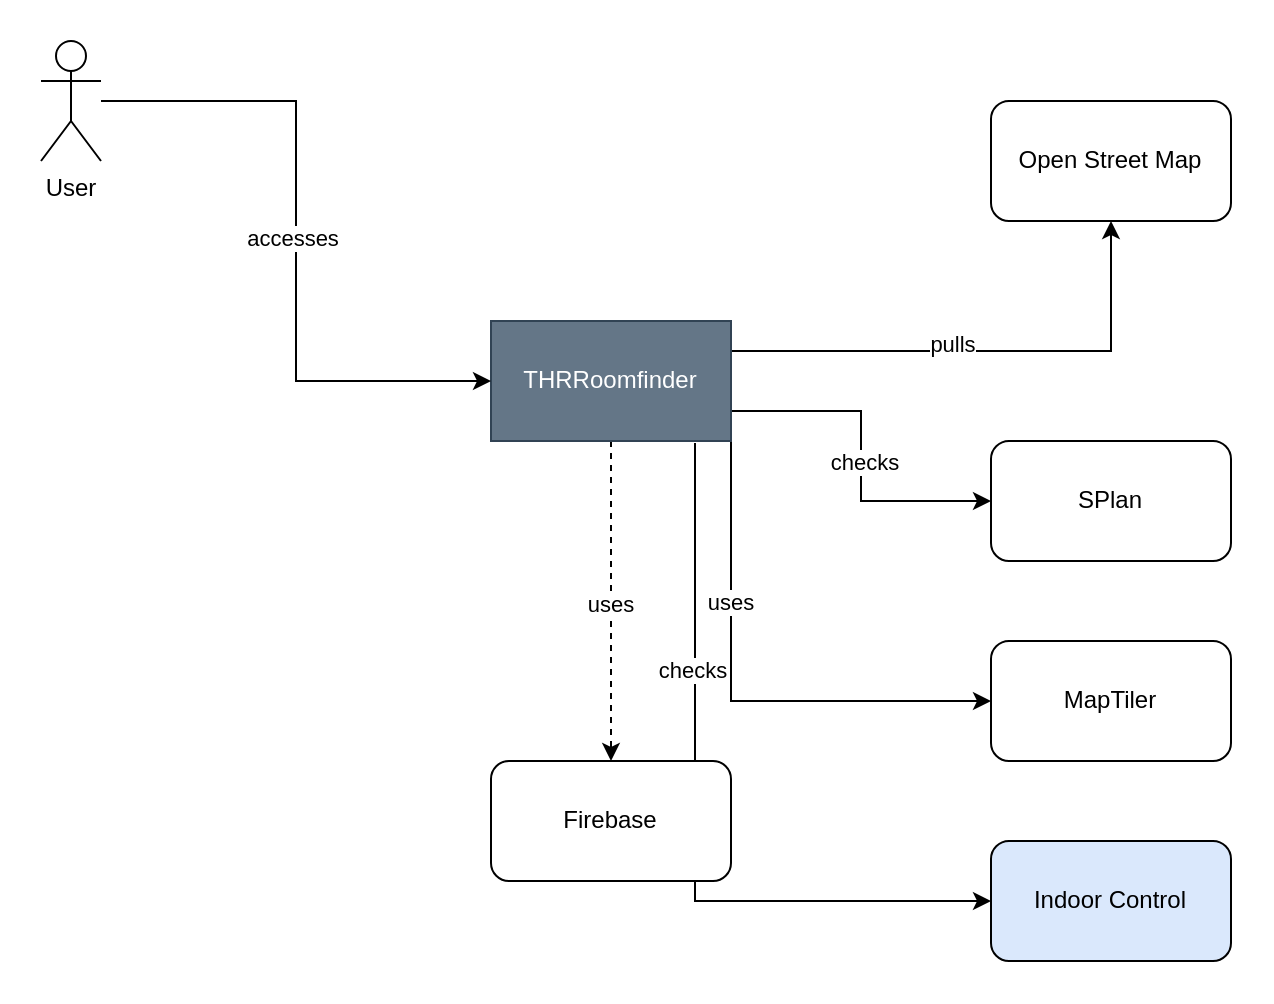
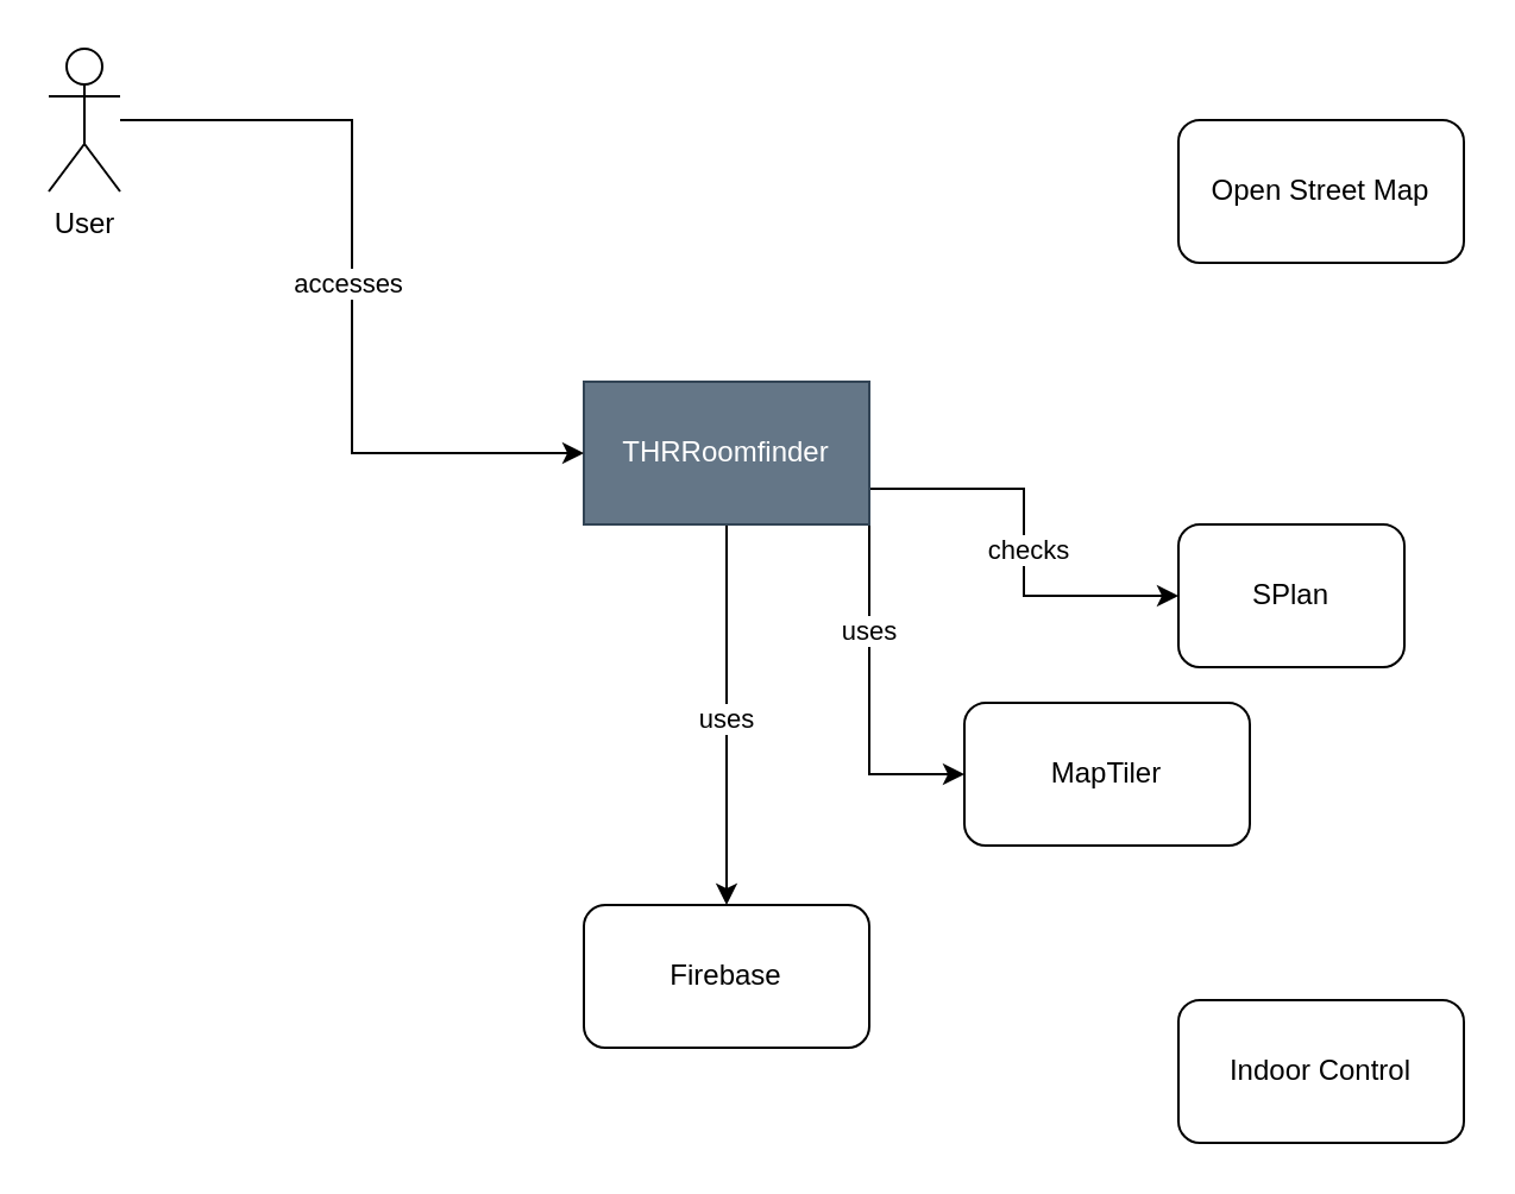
  <mxCell id="0" />
  <mxCell id="1" parent="0" />
- <mxCell id="2" style="edgeStyle=orthogonalEdgeStyle;rounded=0;orthogonalLoop=1;jettySize=auto;html=1;exitX=1;exitY=0.25;exitDx=0;exitDy=0;" edge="1" parent="1" source="12" target="16"><mxGeometry relative="1" as="geometry" /></mxCell>
- <mxCell id="3" value="pulls" style="edgeLabel;html=1;align=center;verticalAlign=middle;resizable=0;points=[];" vertex="1" connectable="0" parent="2"><mxGeometry x="-0.031" y="4" relative="1" as="geometry"><mxPoint x="-14" as="offset" /></mxGeometry></mxCell>
  <mxCell id="4" style="edgeStyle=orthogonalEdgeStyle;rounded=0;orthogonalLoop=1;jettySize=auto;html=1;exitX=1;exitY=0.75;exitDx=0;exitDy=0;entryX=0;entryY=0.5;entryDx=0;entryDy=0;" edge="1" parent="1" source="12" target="17"><mxGeometry relative="1" as="geometry" /></mxCell>
  <mxCell id="5" value="checks" style="edgeLabel;html=1;align=center;verticalAlign=middle;resizable=0;points=[];" vertex="1" connectable="0" parent="4"><mxGeometry x="0.03" y="1" relative="1" as="geometry"><mxPoint as="offset" /></mxGeometry></mxCell>
  <mxCell id="6" style="edgeStyle=orthogonalEdgeStyle;rounded=0;orthogonalLoop=1;jettySize=auto;html=1;entryX=0;entryY=0.5;entryDx=0;entryDy=0;exitX=1;exitY=1;exitDx=0;exitDy=0;" edge="1" parent="1" source="12" target="18"><mxGeometry relative="1" as="geometry" /></mxCell>
  <mxCell id="7" value="uses" style="edgeLabel;html=1;align=center;verticalAlign=middle;resizable=0;points=[];" vertex="1" connectable="0" parent="6"><mxGeometry x="-0.388" y="-1" relative="1" as="geometry"><mxPoint as="offset" /></mxGeometry></mxCell>
- <mxCell id="8" style="edgeStyle=orthogonalEdgeStyle;rounded=0;orthogonalLoop=1;jettySize=auto;html=1;entryX=0;entryY=0.5;entryDx=0;entryDy=0;exitX=0.85;exitY=1.017;exitDx=0;exitDy=0;exitPerimeter=0;" edge="1" parent="1" source="12" target="19"><mxGeometry relative="1" as="geometry" /></mxCell>
- <mxCell id="9" value="checks" style="edgeLabel;html=1;align=center;verticalAlign=middle;resizable=0;points=[];" vertex="1" connectable="0" parent="8"><mxGeometry x="-0.401" y="3" relative="1" as="geometry"><mxPoint x="-5" as="offset" /></mxGeometry></mxCell>
- <mxCell id="10" style="edgeStyle=orthogonalEdgeStyle;rounded=0;orthogonalLoop=1;jettySize=auto;html=1;dashed=1;" edge="1" parent="1" source="12" target="20"><mxGeometry relative="1" as="geometry" /></mxCell>
+ <mxCell id="10" style="edgeStyle=orthogonalEdgeStyle;rounded=0;orthogonalLoop=1;jettySize=auto;html=1;" edge="1" parent="1" source="12" target="20"><mxGeometry relative="1" as="geometry" /></mxCell>
  <mxCell id="11" value="uses" style="edgeLabel;html=1;align=center;verticalAlign=middle;resizable=0;points=[];" vertex="1" connectable="0" parent="10"><mxGeometry x="0.007" y="-1" relative="1" as="geometry"><mxPoint as="offset" /></mxGeometry></mxCell>
  <mxCell id="12" value="THRRoomfinder" style="rounded=0;whiteSpace=wrap;html=1;fillColor=#647687;fontColor=#ffffff;strokeColor=#314354;" vertex="1" parent="1"><mxGeometry x="245" y="160" width="120" height="60" as="geometry" /></mxCell>
  <mxCell id="13" style="edgeStyle=orthogonalEdgeStyle;rounded=0;orthogonalLoop=1;jettySize=auto;html=1;entryX=0;entryY=0.5;entryDx=0;entryDy=0;" edge="1" parent="1" source="15" target="12"><mxGeometry relative="1" as="geometry" /></mxCell>
  <mxCell id="14" value="accesses" style="edgeLabel;html=1;align=center;verticalAlign=middle;resizable=0;points=[];" vertex="1" connectable="0" parent="13"><mxGeometry x="-0.011" y="-2" relative="1" as="geometry"><mxPoint as="offset" /></mxGeometry></mxCell>
  <mxCell id="15" value="User" style="shape=umlActor;verticalLabelPosition=bottom;verticalAlign=top;html=1;outlineConnect=0;" vertex="1" parent="1"><mxGeometry x="20" y="20" width="30" height="60" as="geometry" /></mxCell>
  <mxCell id="16" value="Open Street Map" style="rounded=1;whiteSpace=wrap;html=1;" vertex="1" parent="1"><mxGeometry x="495" y="50" width="120" height="60" as="geometry" /></mxCell>
- <mxCell id="17" value="SPlan" style="rounded=1;whiteSpace=wrap;html=1;" vertex="1" parent="1"><mxGeometry x="495" y="220" width="120" height="60" as="geometry" /></mxCell>
- <mxCell id="18" value="MapTiler" style="rounded=1;whiteSpace=wrap;html=1;" vertex="1" parent="1"><mxGeometry x="495" y="320" width="120" height="60" as="geometry" /></mxCell>
- <mxCell id="19" value="Indoor Control" style="rounded=1;whiteSpace=wrap;html=1;fillColor=#dae8fc;" vertex="1" parent="1"><mxGeometry x="495" y="420" width="120" height="60" as="geometry" /></mxCell>
+ <mxCell id="17" value="SPlan" style="rounded=1;whiteSpace=wrap;html=1;" vertex="1" parent="1"><mxGeometry x="495" y="220" width="95" height="60" as="geometry" /></mxCell>
+ <mxCell id="18" value="MapTiler" style="rounded=1;whiteSpace=wrap;html=1;" vertex="1" parent="1"><mxGeometry x="405" y="295" width="120" height="60" as="geometry" /></mxCell>
+ <mxCell id="19" value="Indoor Control" style="rounded=1;whiteSpace=wrap;html=1;" vertex="1" parent="1"><mxGeometry x="495" y="420" width="120" height="60" as="geometry" /></mxCell>
  <mxCell id="20" value="Firebase" style="rounded=1;whiteSpace=wrap;html=1;" vertex="1" parent="1"><mxGeometry x="245" y="380" width="120" height="60" as="geometry" /></mxCell>
